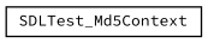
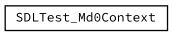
  digraph {
    rankdir=LR
    fontname="Source Code Pro"
-   n1 [color=black fillcolor=white fontname="Source Code Pro" fontsize=10 height=0.2 label=SDLTest_Md5Context shape=record style=filled width=0.4]
+   n1 [color=black fillcolor=white fontname="Source Code Pro" fontsize=10 height=0.2 label=SDLTest_Md0Context shape=record style=filled width=0.4]
  }
